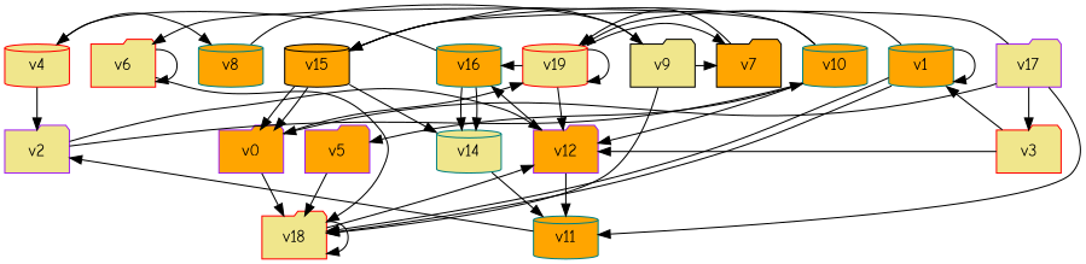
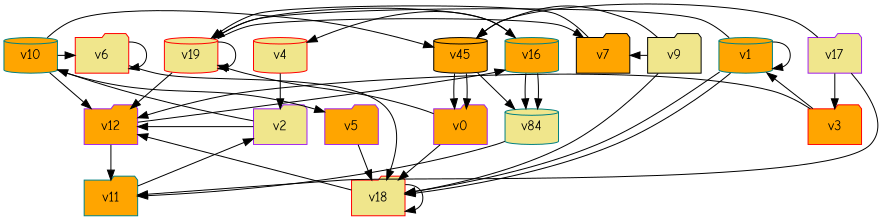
  digraph {
    fontname="Comic Neue"
    node [color=teal fillcolor=orange fontname="Comic Neue" player=0 shape=folder style=filled]
    edge [fontname="Comic Neue"]
    v0 [color=purple]
    v18 [color=red fillcolor=khaki]
    v19 [color=red fillcolor=khaki player=1 shape=cylinder]
    v12 [color=purple player=1]
    v7 [color=black player=1]
    v16 [shape=cylinder]
    v1 [shape=cylinder]
    v2 [color=purple fillcolor=khaki]
    v10 [player=1 shape=cylinder]
    v5 [color=purple]
    v6 [color=red fillcolor=khaki]
-   v15 [color=black player=1 shape=cylinder]
-   v11 [shape=cylinder]
-   v3 [color=red fillcolor=khaki player=1]
+   v15 [color=black player=1 shape=cylinder label=v45]
+   v11
+   v3 [color=red player=1]
    v4 [color=red fillcolor=khaki shape=cylinder]
-   v8 [shape=cylinder]
    v9 [color=black fillcolor=khaki]
-   v14 [fillcolor=khaki shape=cylinder]
+   v14 [fillcolor=khaki shape=cylinder label=v84]
    v17 [color=purple fillcolor=khaki player=1]
    v0 -> v18
    v0 -> v19 [constraint="time == 20"]
    v18 -> v18
    v18 -> v12 [constraint="time <= 18"]
    v19 -> v19
    v19 -> v12
    v19 -> v7 [constraint="(time >= 6) && (time <= 24)"]
    v19 -> v16 [constraint="time == 1"]
    v12 -> v16 [constraint="time == 7"]
    v12 -> v11
    v7 -> v19 [constraint="time % 5 == 4"]
    v16 -> v4 [constraint="time == 19"]
    v16 -> v14
    v16 -> v14 [constraint="time == 9"]
    v1 -> v18 [constraint="time % 4 == 2"]
    v1 -> v18 [constraint="time == 16"]
    v1 -> v19 [constraint="time >= 10"]
    v1 -> v1
    v2 -> v12 [constraint="time % 6 == 2"]
    v2 -> v10 [constraint="time >= 10"]
    v10 -> v12
    v10 -> v5 [constraint="time == 19"]
    v10 -> v6 [constraint="time >= 8"]
    v10 -> v15 [constraint="time % 3 == 2"]
    v5 -> v18
    v6 -> v18 [constraint="time == 1"]
    v6 -> v6 [constraint="time >= 7"]
    v15 -> v0
    v15 -> v0 [constraint="time == 3"]
    v15 -> v14
    v11 -> v2 [constraint="time % 3 == 1"]
    v3 -> v12 [constraint="time == 10"]
    v3 -> v1 [constraint="time >= 1"]
    v4 -> v2
-   v4 -> v8 [constraint="time >= 13"]
-   v8 -> v9 [constraint="time % 4 == 3"]
    v9 -> v18 [constraint="time == 16"]
    v9 -> v7 [constraint="time >= 11"]
    v9 -> v15 [constraint="time % 5 == 2"]
    v14 -> v11 [constraint="(time % 3 == 0) || (time % 4 == 0)"]
-   v17 -> v0 [constraint="time >= 7"]
    v17 -> v15 [constraint="time >= 5"]
    v17 -> v11 [constraint="time >= 4"]
    v17 -> v3
  }
